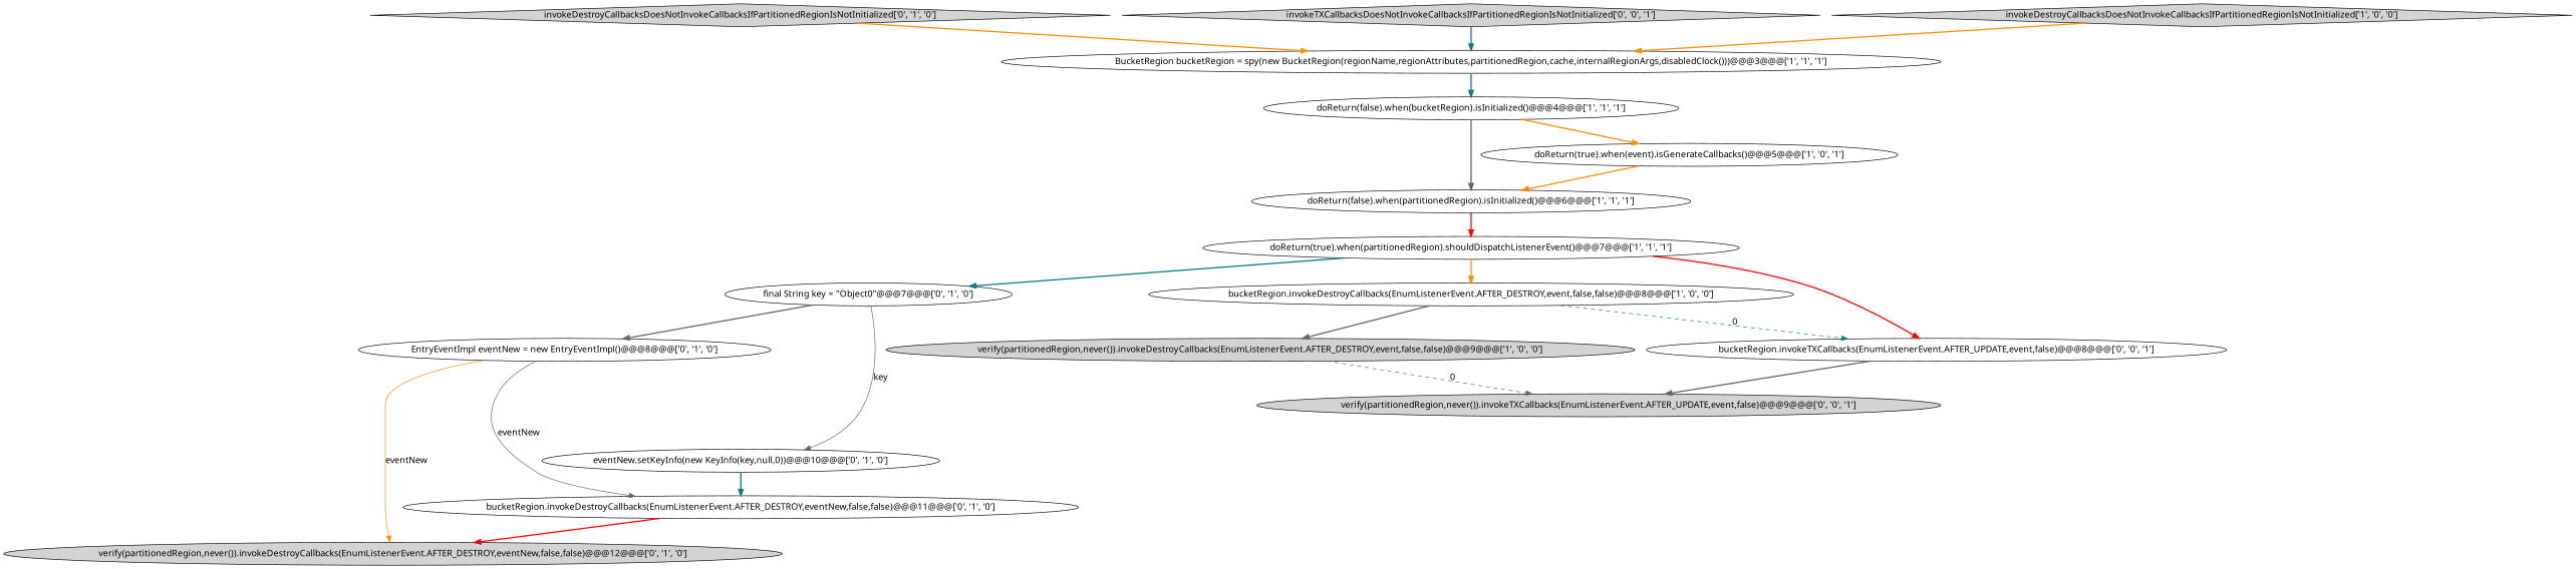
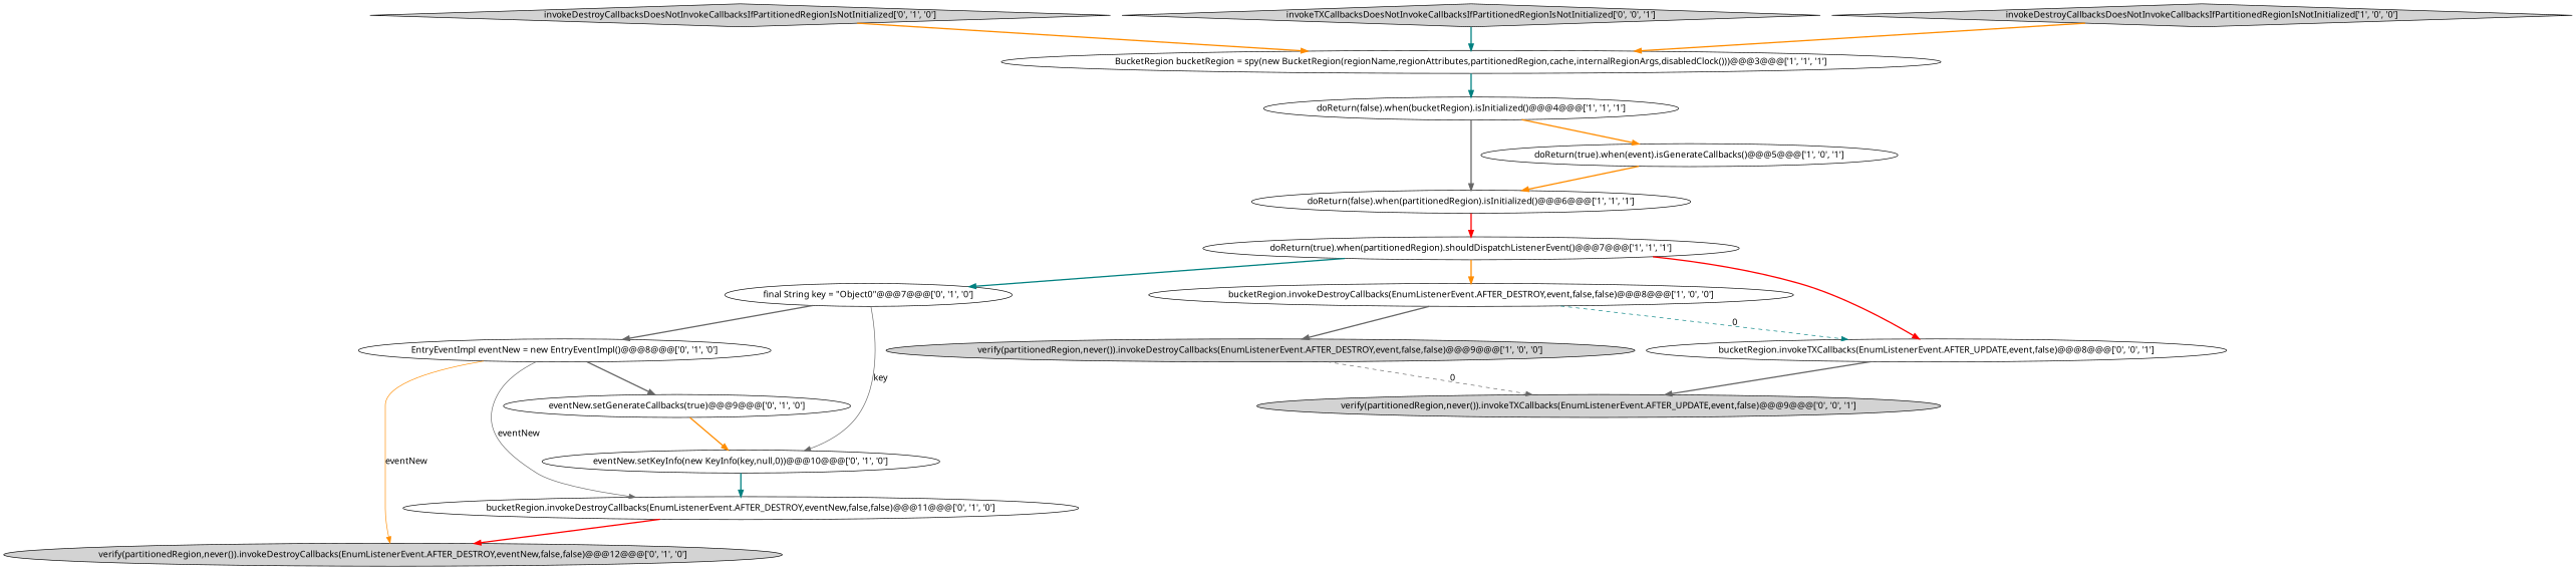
  digraph {
    fontname="Noto Sans"
    node [fillcolor=white shape=ellipse style=filled fontname="Noto Sans"]
    edge [style=bold color=gray40 fontname="Noto Sans"]
    n1 [label="final String key = \"Object0\"@@@7@@@['0', '1', '0']"]
    n2 [label="eventNew.setKeyInfo(new KeyInfo(key,null,0))@@@10@@@['0', '1', '0']"]
    n3 [label="EntryEventImpl eventNew = new EntryEventImpl()@@@8@@@['0', '1', '0']"]
    n4 [label="bucketRegion.invokeDestroyCallbacks(EnumListenerEvent.AFTER_DESTROY,eventNew,false,false)@@@11@@@['0', '1', '0']"]
    n5 [label="bucketRegion.invokeDestroyCallbacks(EnumListenerEvent.AFTER_DESTROY,event,false,false)@@@8@@@['1', '0', '0']"]
    n6 [fillcolor=lightgray label="verify(partitionedRegion,never()).invokeDestroyCallbacks(EnumListenerEvent.AFTER_DESTROY,event,false,false)@@@9@@@['1', '0', '0']"]
    n7 [label="bucketRegion.invokeTXCallbacks(EnumListenerEvent.AFTER_UPDATE,event,false)@@@8@@@['0', '0', '1']"]
    n8 [fillcolor=lightgray label="invokeDestroyCallbacksDoesNotInvokeCallbacksIfPartitionedRegionIsNotInitialized['0', '1', '0']" shape=diamond]
    n9 [label="BucketRegion bucketRegion = spy(new BucketRegion(regionName,regionAttributes,partitionedRegion,cache,internalRegionArgs,disabledClock()))@@@3@@@['1', '1', '1']"]
+   n10 [label="eventNew.setGenerateCallbacks(true)@@@9@@@['0', '1', '0']"]
    n11 [fillcolor=lightgray label="verify(partitionedRegion,never()).invokeDestroyCallbacks(EnumListenerEvent.AFTER_DESTROY,eventNew,false,false)@@@12@@@['0', '1', '0']"]
    n12 [label="doReturn(true).when(partitionedRegion).shouldDispatchListenerEvent()@@@7@@@['1', '1', '1']"]
    n13 [label="doReturn(false).when(bucketRegion).isInitialized()@@@4@@@['1', '1', '1']"]
    n14 [fillcolor=lightgray label="verify(partitionedRegion,never()).invokeTXCallbacks(EnumListenerEvent.AFTER_UPDATE,event,false)@@@9@@@['0', '0', '1']"]
    n15 [fillcolor=lightgray label="invokeTXCallbacksDoesNotInvokeCallbacksIfPartitionedRegionIsNotInitialized['0', '0', '1']" shape=diamond]
    n16 [fillcolor=lightgray label="invokeDestroyCallbacksDoesNotInvokeCallbacksIfPartitionedRegionIsNotInitialized['1', '0', '0']" shape=diamond]
    n17 [label="doReturn(false).when(partitionedRegion).isInitialized()@@@6@@@['1', '1', '1']"]
    n18 [label="doReturn(true).when(event).isGenerateCallbacks()@@@5@@@['1', '0', '1']"]
    n1 -> n2 [label=key style=solid]
    n1 -> n3
    n2 -> n4 [color=teal]
    n3 -> n4 [label=eventNew style=solid]
+   n3 -> n10
    n3 -> n11 [label=eventNew style=solid color=darkorange]
    n4 -> n11 [color=red]
    n5 -> n6
    n5 -> n7 [label=0 style=dashed color=teal]
    n6 -> n14 [label=0 style=dashed]
    n7 -> n14
    n8 -> n9 [color=darkorange]
    n9 -> n13 [color=teal]
+   n10 -> n2 [color=darkorange]
    n12 -> n1 [color=teal]
    n12 -> n5 [color=darkorange]
    n12 -> n7 [color=red]
    n13 -> n17
    n13 -> n18 [color=darkorange]
    n15 -> n9 [color=teal]
    n16 -> n9 [color=darkorange]
    n17 -> n12 [color=red]
    n18 -> n17 [color=darkorange]
  }
